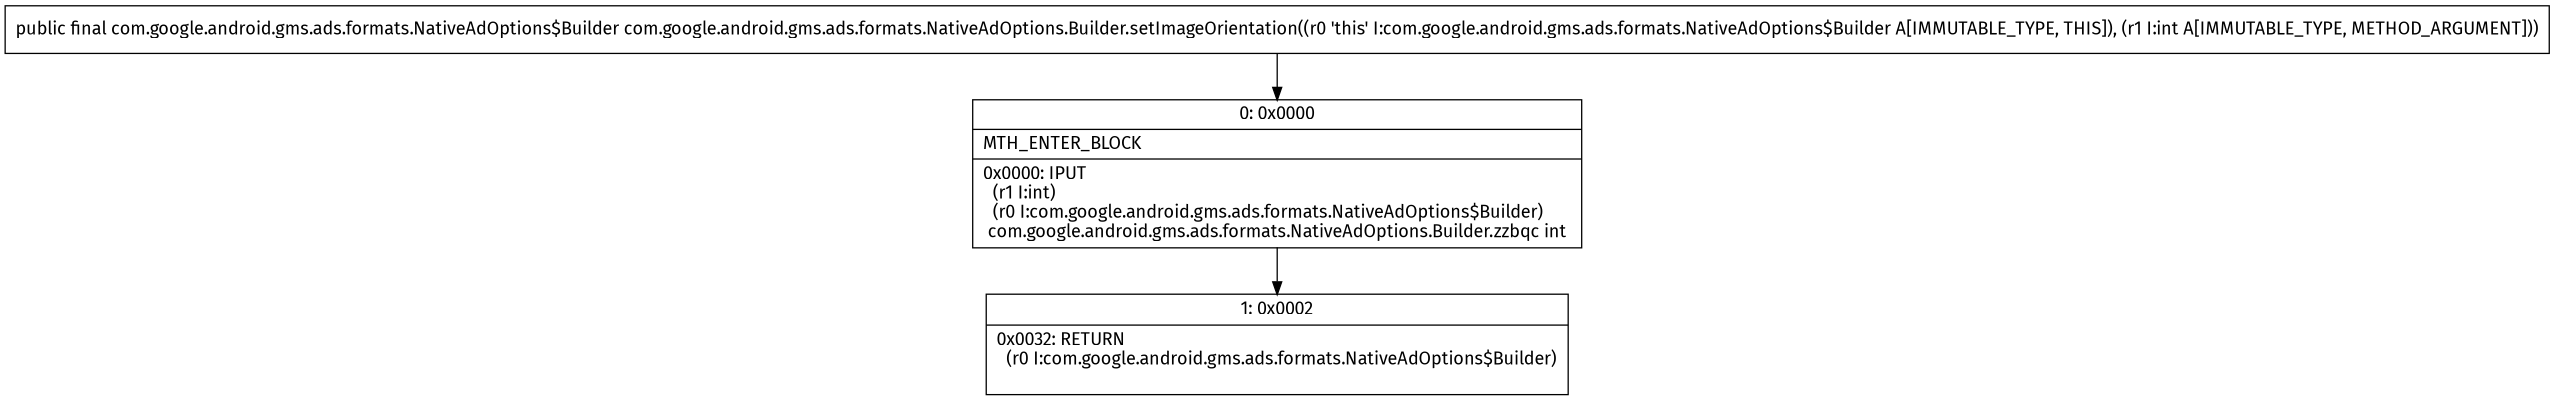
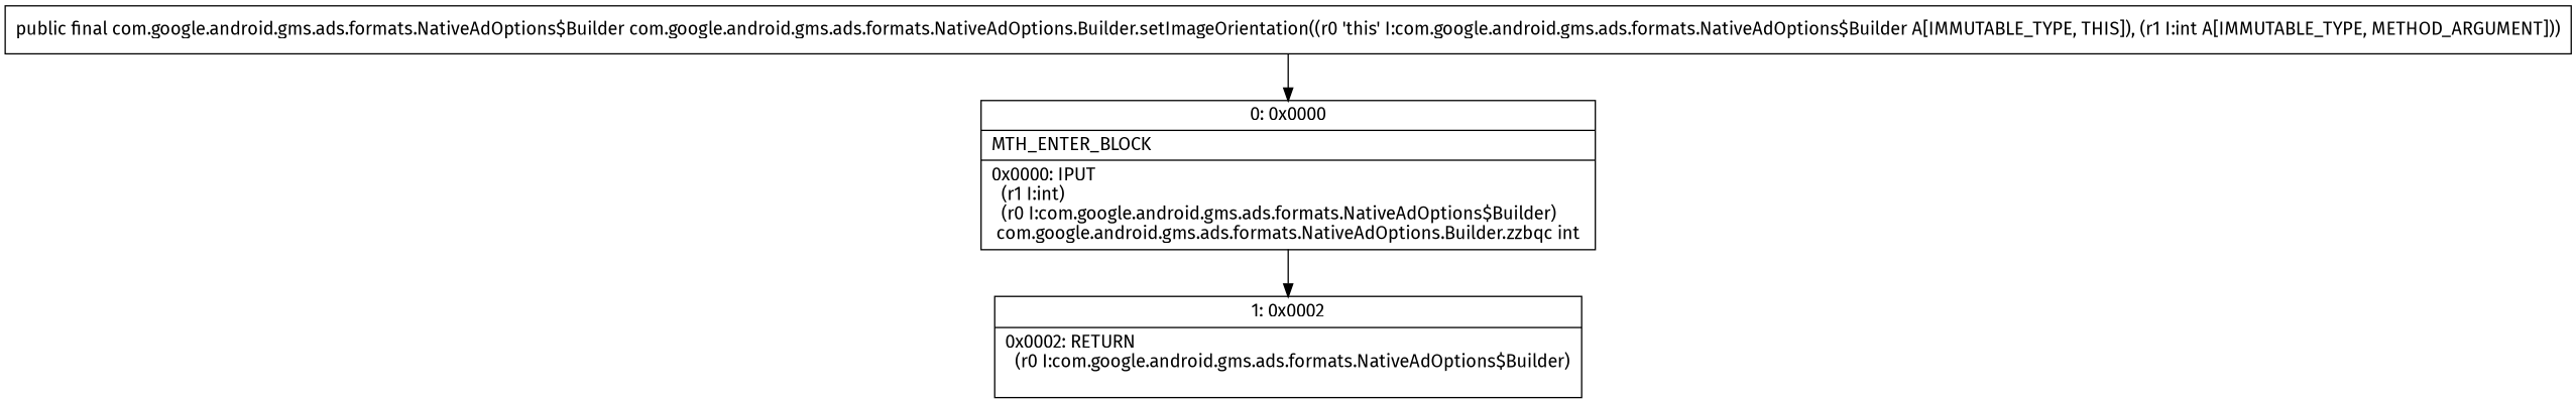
  digraph {
    fontname="Fira Sans"
    node [shape=record fontname="Fira Sans"]
    edge [fontname="Fira Sans"]
    n1 [label="{0\:\ 0x0000|MTH_ENTER_BLOCK\l|0x0000: IPUT  \l  (r1 I:int)\l  (r0 I:com.google.android.gms.ads.formats.NativeAdOptions$Builder)\l com.google.android.gms.ads.formats.NativeAdOptions.Builder.zzbqc int \l}"]
-   n2 [label="{1\:\ 0x0002|0x0032: RETURN  \l  (r0 I:com.google.android.gms.ads.formats.NativeAdOptions$Builder)\l \l}"]
+   n2 [label="{1\:\ 0x0002|0x0002: RETURN  \l  (r0 I:com.google.android.gms.ads.formats.NativeAdOptions$Builder)\l \l}"]
    n3 [label="{public final com.google.android.gms.ads.formats.NativeAdOptions$Builder com.google.android.gms.ads.formats.NativeAdOptions.Builder.setImageOrientation((r0 'this' I:com.google.android.gms.ads.formats.NativeAdOptions$Builder A[IMMUTABLE_TYPE, THIS]), (r1 I:int A[IMMUTABLE_TYPE, METHOD_ARGUMENT])) }"]
    n1 -> n2
    n3 -> n1
  }
